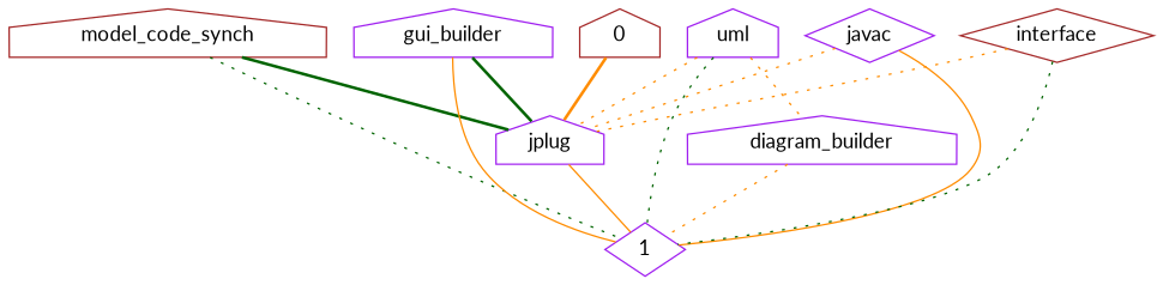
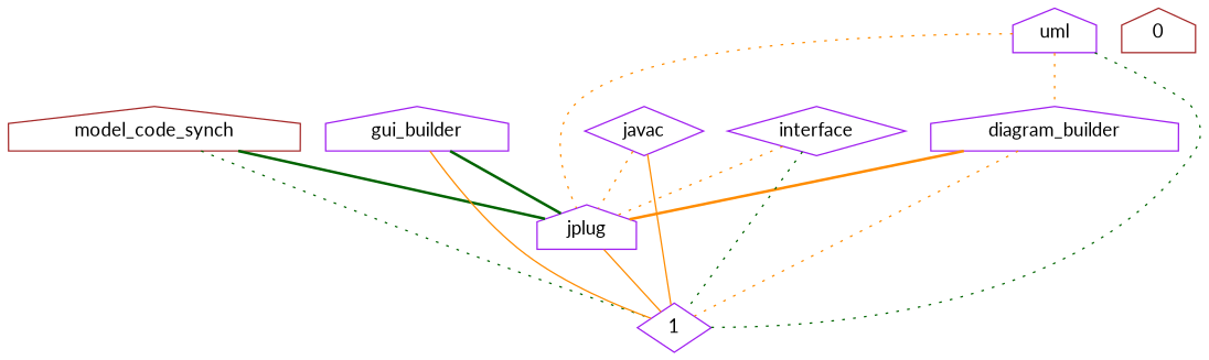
  graph {
    fontname=Lato
    node [color=purple fontname=Lato shape=house]
    edge [color=darkorange fontname=Lato style=dotted]
    1 [shape=diamond]
    jplug
    model_code_synch [color=brown]
    gui_builder
    diagram_builder
    uml
    0 [color=brown]
    javac [shape=diamond]
-   interface [color=brown shape=diamond]
+   interface [shape=diamond]
    jplug -- 1 [style=solid]
    model_code_synch -- 1 [color=darkgreen]
    model_code_synch -- jplug [color=darkgreen style=bold]
    gui_builder -- 1 [style=solid]
    gui_builder -- jplug [color=darkgreen style=bold]
    diagram_builder -- 1
-   0 -- jplug [style=bold]
+   diagram_builder -- jplug [style=bold]
    uml -- 1 [color=darkgreen]
    uml -- jplug
    uml -- diagram_builder
    javac -- 1 [style=solid]
    javac -- jplug
    interface -- 1 [color=darkgreen]
    interface -- jplug
  }
